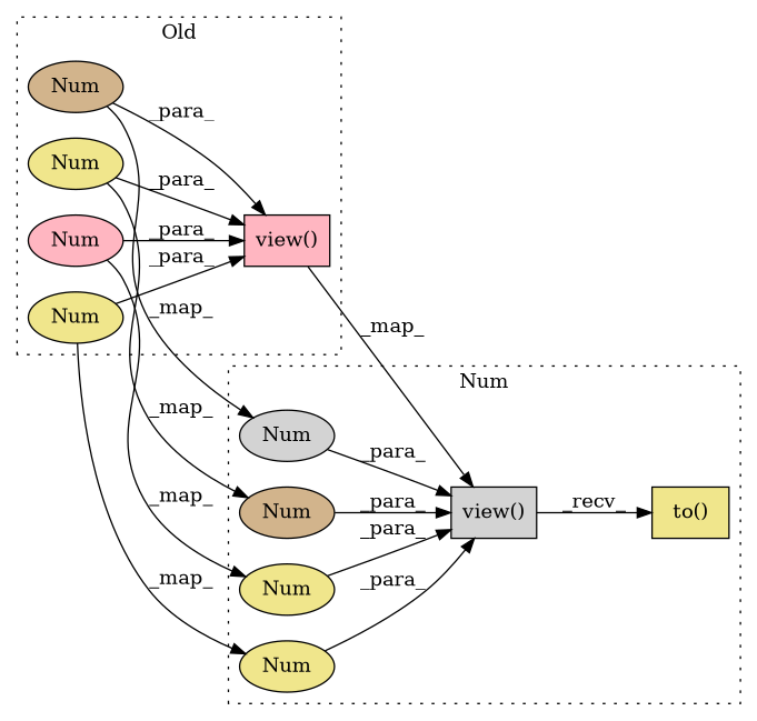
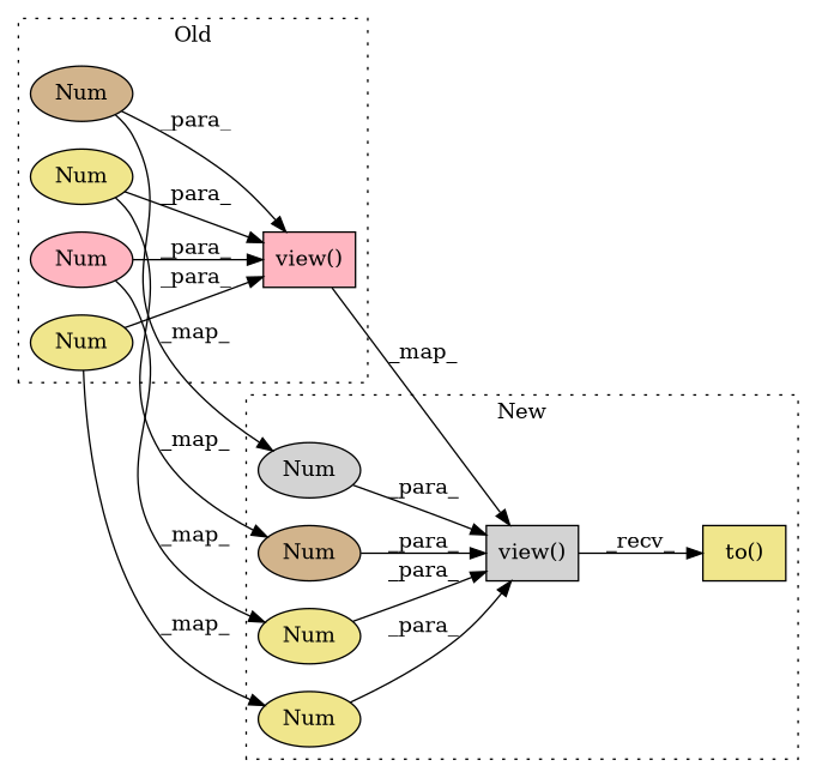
  digraph {
    rankdir=LR
    node [a=76 l=1 shape=ellipse style=filled fillcolor=khaki]
    n1 [a=75 l="21,1" label="view()" s="4579,4616" shape=box fillcolor=lightpink]
    n2 [label=Num s=4603 fillcolor=tan]
    n3 [label=Num s=4609]
    n4 [label=Num s=4612 fillcolor=lightpink]
    n5 [label=Num s=4615]
    n6 [a=75 l="34,1" label="view()" s="4720,4770" shape=box fillcolor=lightgrey]
    n7 [label=Num s=4757 fillcolor=lightgrey]
    n8 [label=Num s=4763 fillcolor=tan]
    n9 [label=Num s=4766]
    n10 [label=Num s=4769]
    n11 [a=75 l="55,1" label="to()" s="4720,4786" shape=box]
    subgraph cluster_1 {
      label=Old
      style=dotted
      n1
      n2
      n3
      n4
      n5
    }
    subgraph cluster_2 {
-     label=Num
+     label=New
      style=dotted
      n6
      n7
      n8
      n9
      n10
      n11
    }
    n1 -> n6 [label=_map_]
    n2 -> n1 [label=_para_]
    n2 -> n7 [label=_map_]
    n3 -> n1 [label=_para_]
    n3 -> n8 [label=_map_]
    n4 -> n1 [label=_para_]
    n4 -> n9 [label=_map_]
    n5 -> n1 [label=_para_]
    n5 -> n10 [label=_map_]
    n6 -> n11 [label=_recv_]
    n7 -> n6 [label=_para_]
    n8 -> n6 [label=_para_]
    n9 -> n6 [label=_para_]
    n10 -> n6 [label=_para_]
  }
